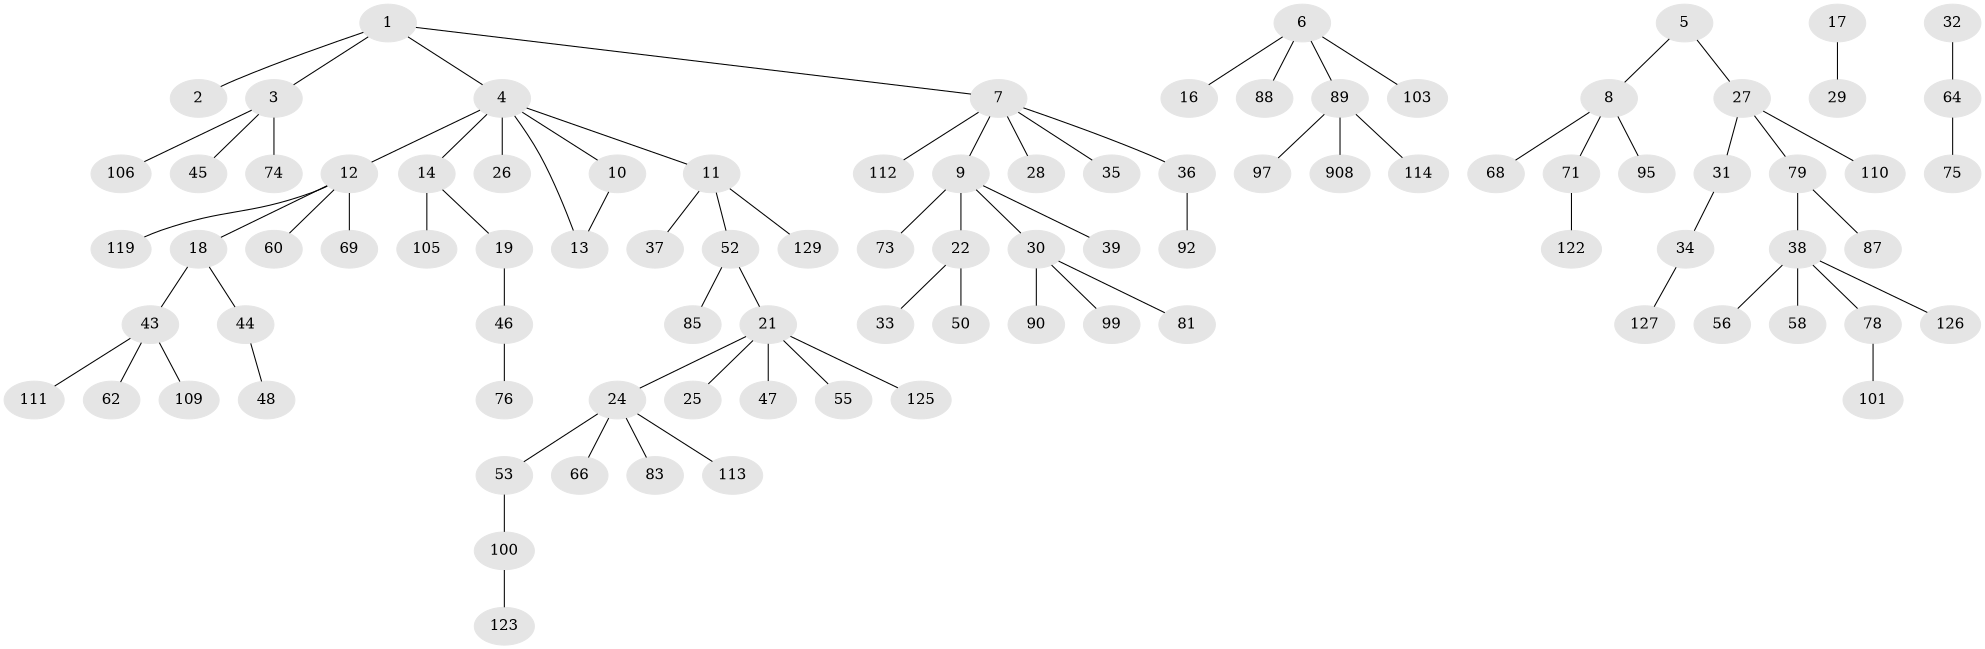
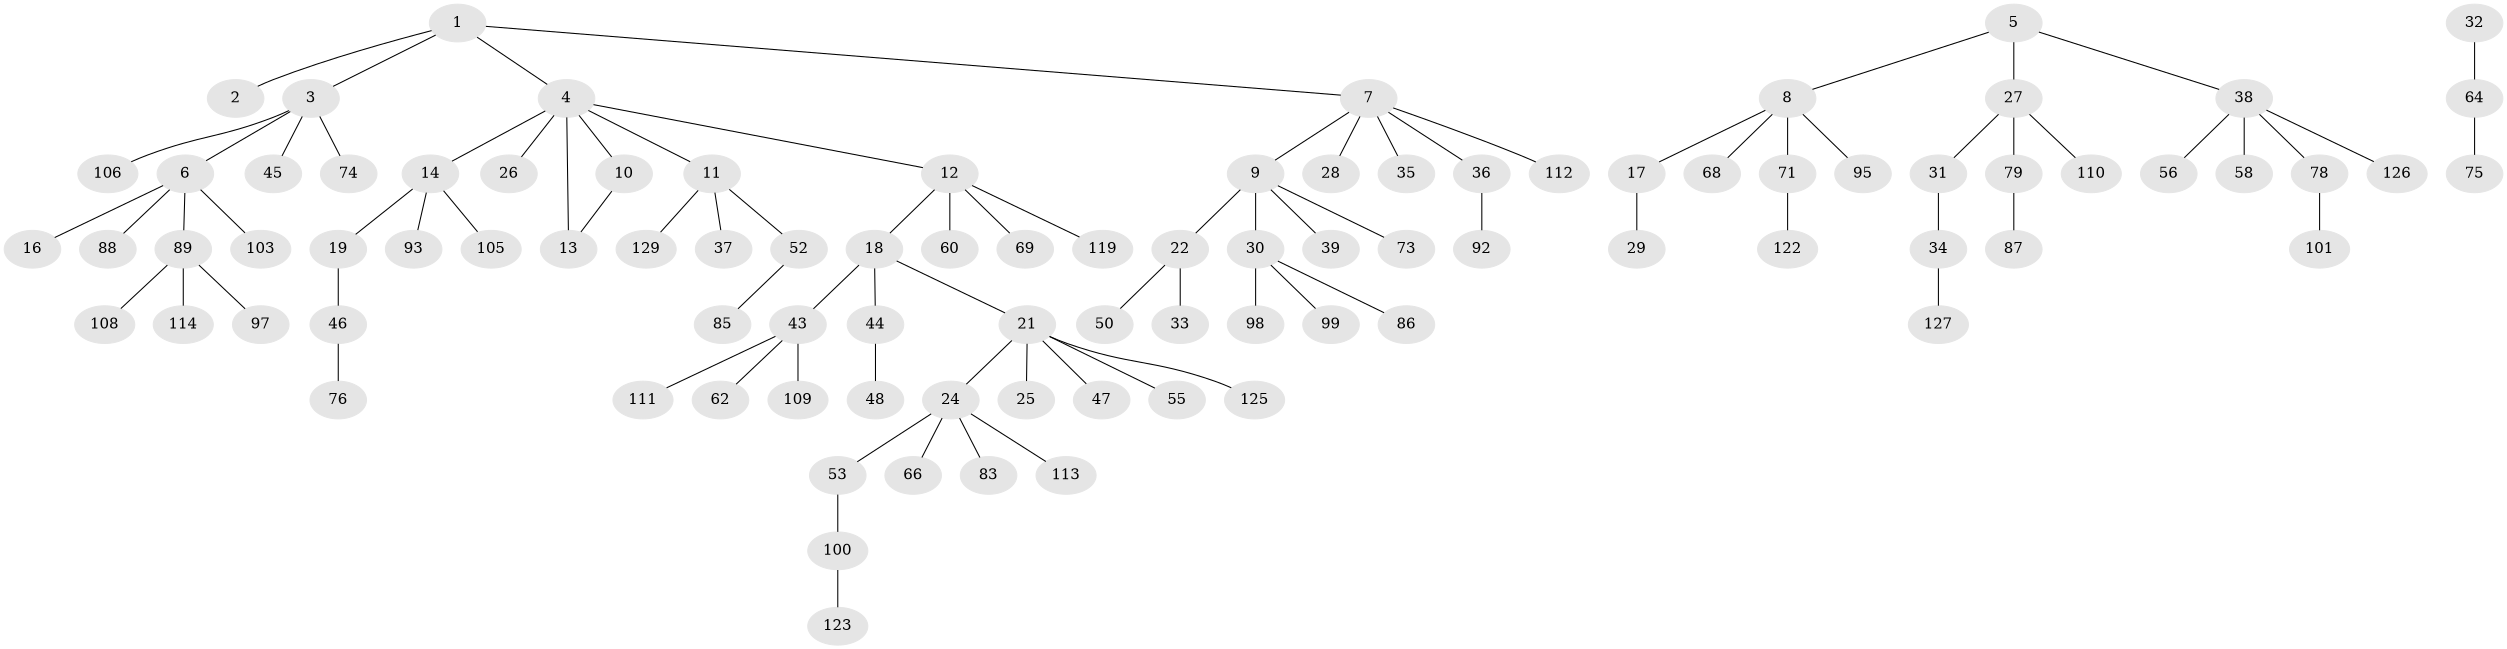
  graph {
    node [color=gray90 style=filled]
    1 [super="+128"]
    2 [super="+20"]
    3 [super="+15"]
    4 [super="+91"]
    7 [super="+80"]
    6 [super="+54"]
    45 [super="+96"]
    74
    106 [super="+116"]
    10
    11 [super="+51"]
    12 [super="+65"]
    14 [super="+70"]
    26
    13
    9 [super="+41"]
    28
    35
    36 [super="+61"]
    112
    16
    88
    89 [super="+124"]
    103
    8 [super="+23"]
    5
    27 [super="+59"]
    38 [super="+42"]
    37 [super="+82"]
    52 [super="+118"]
    129
    18 [super="+67"]
    60
    69
    119
    19
+   93
    105
    17
    68
    71 [super="+120"]
    95
    31
    79
    110
    56
    58
    78
    126
    97
-   108 [label=908]
+   108
    114
    22 [super="+94"]
    30 [super="+72"]
    39 [super="+57"]
    73
    92
    29
    122
    33 [super="+102"]
    50
-   81
-   98 [super="+121" label=90]
+   81 [label=86]
+   98 [super="+121"]
    99
    32 [super="+115"]
    64 [super="+84"]
    85
    21 [super="+90"]
    43 [super="+86"]
    44 [super="+63"]
    46 [super="+104"]
    24 [super="+49"]
    25
    47
    55
    125
    62
    109
    111
    48
    76
    53
    66
    83
    113
    100 [super="+117"]
    34 [super="+40"]
    87
    127
    75
    101
    123
    1 -- 2
    1 -- 3
    1 -- 4
    1 -- 7
+   3 -- 6
    3 -- 45
    3 -- 74
    3 -- 106
    4 -- 10
    4 -- 11
    4 -- 12
    4 -- 14
    4 -- 26
    4 -- 13
    7 -- 9
    7 -- 28
    7 -- 35
    7 -- 36
    7 -- 112
    6 -- 16
    6 -- 88
    6 -- 89
    6 -- 103
    10 -- 13
    11 -- 37
    11 -- 52
    11 -- 129
    12 -- 18
    12 -- 60
    12 -- 69
    12 -- 119
    14 -- 19
+   14 -- 93
    14 -- 105
    9 -- 22
    9 -- 30
    9 -- 39
    9 -- 73
    36 -- 92
    89 -- 97
    89 -- 108
    89 -- 114
+   8 -- 17
    8 -- 68
    8 -- 71
    8 -- 95
    5 -- 8
    5 -- 27
-   79 -- 38
+   5 -- 38
    27 -- 31
    27 -- 79
    27 -- 110
    38 -- 56
    38 -- 58
    38 -- 78
    38 -- 126
    52 -- 85
-   52 -- 21
+   18 -- 21
    18 -- 43
    18 -- 44
    19 -- 46
    17 -- 29
    71 -- 122
    31 -- 34
    79 -- 87
    78 -- 101
    22 -- 33
    22 -- 50
    30 -- 81
    30 -- 98
    30 -- 99
    32 -- 64
    64 -- 75
    21 -- 24
    21 -- 25
    21 -- 47
    21 -- 55
    21 -- 125
    43 -- 62
    43 -- 109
    43 -- 111
    44 -- 48
    46 -- 76
    24 -- 53
    24 -- 66
    24 -- 83
    24 -- 113
    53 -- 100
    100 -- 123
    34 -- 127
  }
